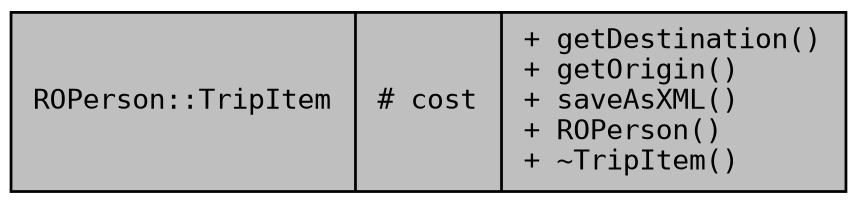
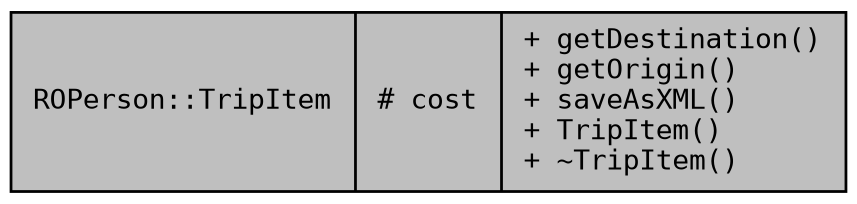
  digraph {
    rankdir=LR
    fontname="DejaVu Sans Mono"
-   n1 [color=black fillcolor=grey75 fontcolor=black fontname="DejaVu Sans Mono" fontsize=10 height=0.2 label="{ROPerson::TripItem\n|# cost\l|+ getDestination()\l+ getOrigin()\l+ saveAsXML()\l+ ROPerson()\l+ ~TripItem()\l}" shape=record style=filled width=0.4]
+   n1 [color=black fillcolor=grey75 fontcolor=black fontname="DejaVu Sans Mono" fontsize=10 height=0.2 label="{ROPerson::TripItem\n|# cost\l|+ getDestination()\l+ getOrigin()\l+ saveAsXML()\l+ TripItem()\l+ ~TripItem()\l}" shape=record style=filled width=0.4]
  }
